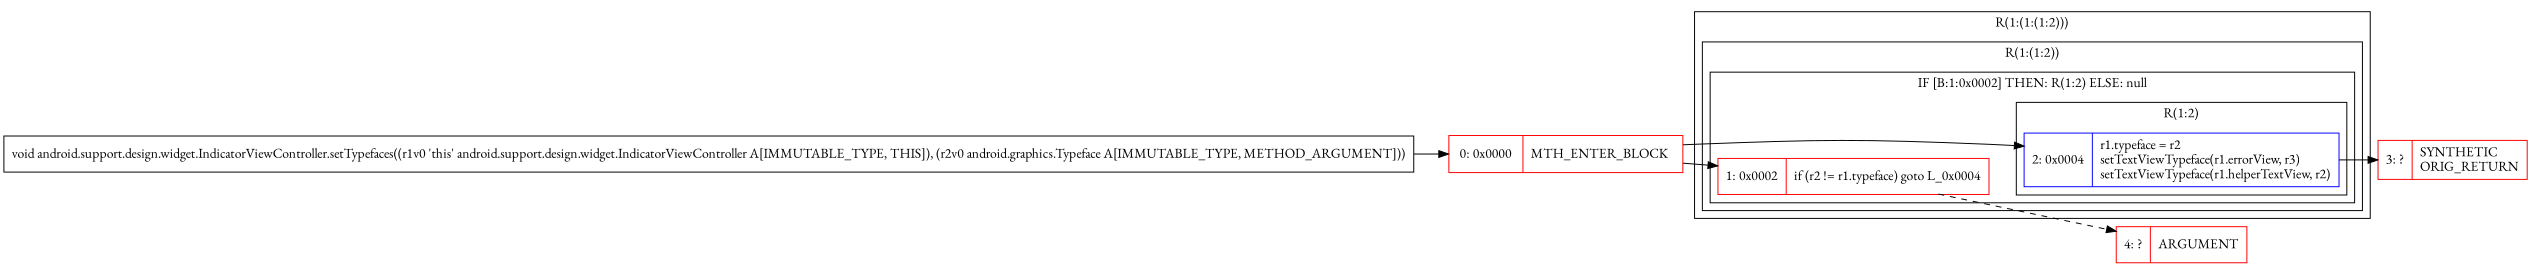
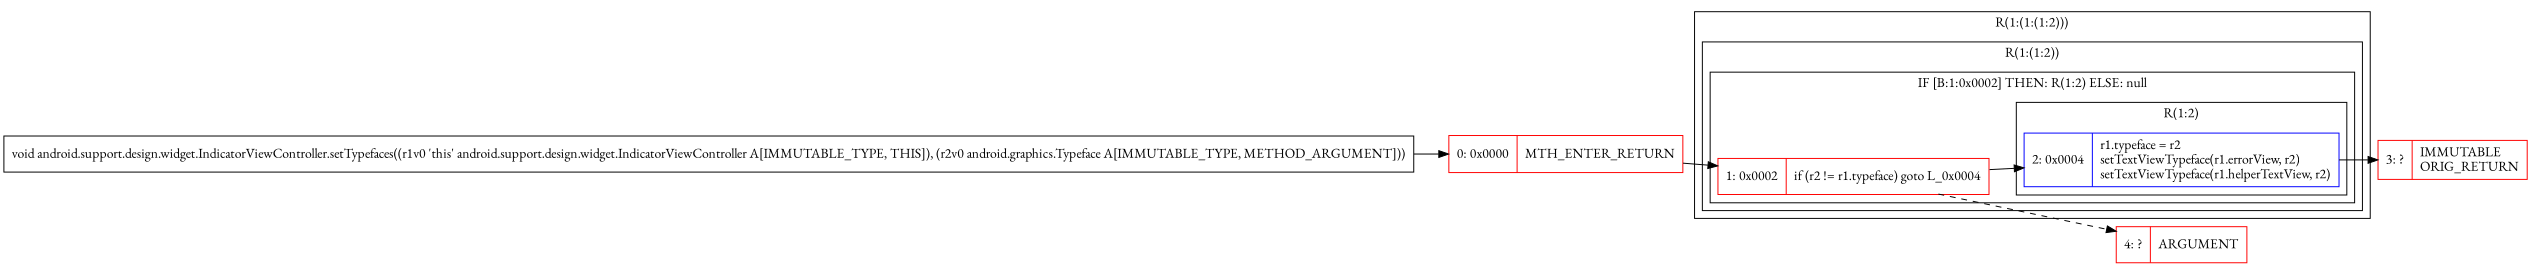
  digraph {
    fontname="EB Garamond"
    rankdir=LR
    node [color=red fontname="EB Garamond" shape=record]
    edge [fontname="EB Garamond"]
-   n1 [color=blue label="{2\:\ 0x0004|r1.typeface = r2\lsetTextViewTypeface(r1.errorView, r3)\lsetTextViewTypeface(r1.helperTextView, r2)\l}"]
+   n1 [color=blue label="{2\:\ 0x0004|r1.typeface = r2\lsetTextViewTypeface(r1.errorView, r2)\lsetTextViewTypeface(r1.helperTextView, r2)\l}"]
    n2 [label="{1\:\ 0x0002|if (r2 != r1.typeface) goto L_0x0004\l}"]
-   n3 [label="{3\:\ ?|SYNTHETIC\lORIG_RETURN\l}"]
+   n3 [label="{3\:\ ?|IMMUTABLE\lORIG_RETURN\l}"]
    n4 [label="{4\:\ ?|ARGUMENT\l}"]
-   n5 [label="{0\:\ 0x0000|MTH_ENTER_BLOCK\l}"]
+   n5 [label="{0\:\ 0x0000|MTH_ENTER_RETURN\l}"]
    n6 [label="{void android.support.design.widget.IndicatorViewController.setTypefaces((r1v0 'this' android.support.design.widget.IndicatorViewController A[IMMUTABLE_TYPE, THIS]), (r2v0 android.graphics.Typeface A[IMMUTABLE_TYPE, METHOD_ARGUMENT])) }" color=""]
    subgraph cluster_1 {
      label="R(1:(1:(1:2)))"
      subgraph cluster_2 {
        label="R(1:(1:2))"
        subgraph cluster_3 {
          label="IF [B:1:0x0002] THEN: R(1:2) ELSE: null"
          n2
          subgraph cluster_4 {
            label="R(1:2)"
            n1
          }
        }
      }
    }
    n1 -> n3
-   n5 -> n1
+   n2 -> n1
    n2 -> n4 [style=dashed]
    n5 -> n2
    n6 -> n5
  }
